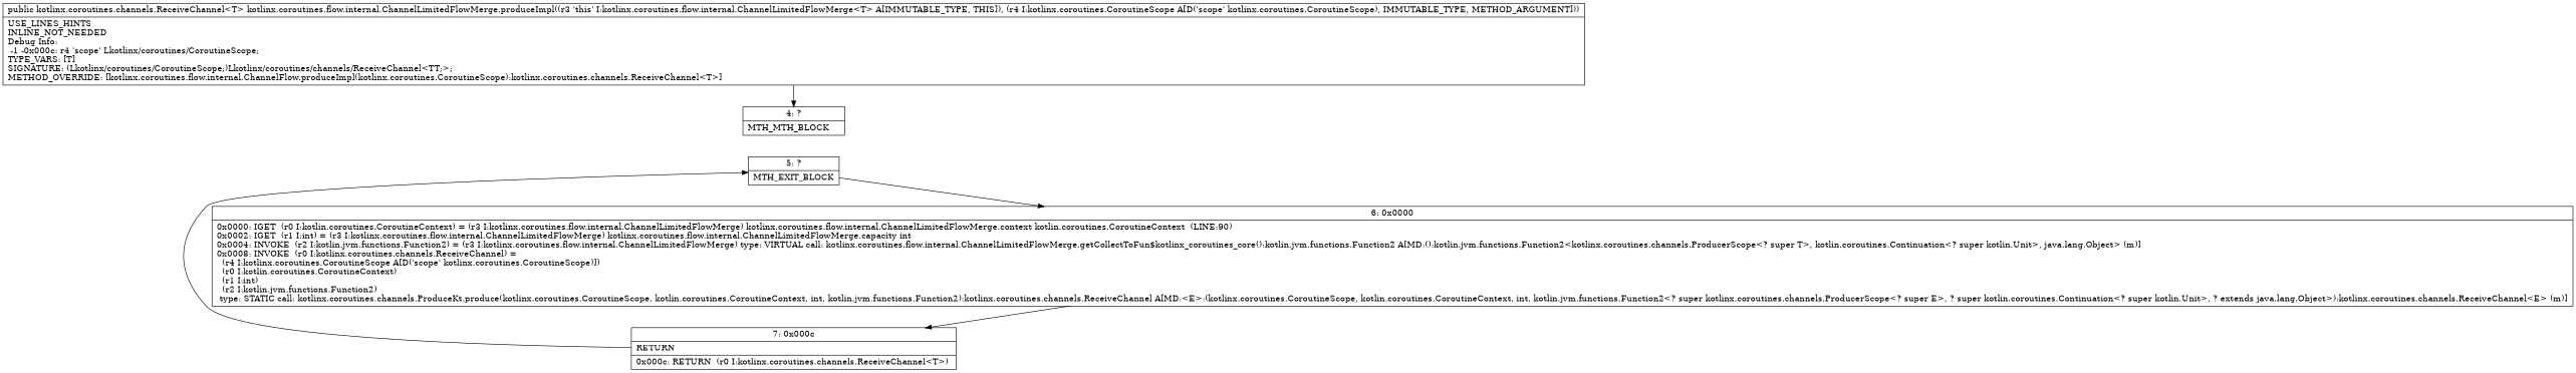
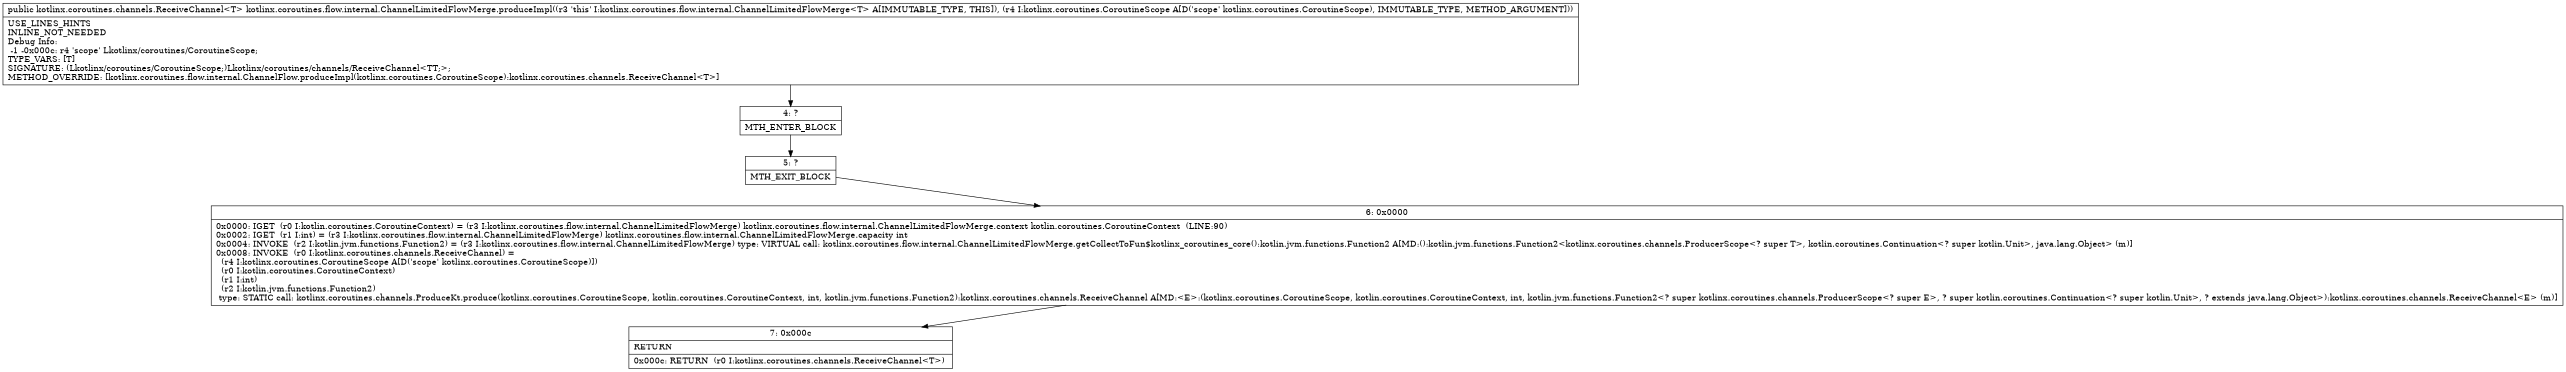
  digraph {
    node [shape=record]
-   n1 [label="{4\:\ ?|MTH_MTH_BLOCK\l}"]
+   n1 [label="{4\:\ ?|MTH_ENTER_BLOCK\l}"]
    n2 [label="{6\:\ 0x0000|0x0000: IGET  (r0 I:kotlin.coroutines.CoroutineContext) = (r3 I:kotlinx.coroutines.flow.internal.ChannelLimitedFlowMerge) kotlinx.coroutines.flow.internal.ChannelLimitedFlowMerge.context kotlin.coroutines.CoroutineContext  (LINE:90)\l0x0002: IGET  (r1 I:int) = (r3 I:kotlinx.coroutines.flow.internal.ChannelLimitedFlowMerge) kotlinx.coroutines.flow.internal.ChannelLimitedFlowMerge.capacity int \l0x0004: INVOKE  (r2 I:kotlin.jvm.functions.Function2) = (r3 I:kotlinx.coroutines.flow.internal.ChannelLimitedFlowMerge) type: VIRTUAL call: kotlinx.coroutines.flow.internal.ChannelLimitedFlowMerge.getCollectToFun$kotlinx_coroutines_core():kotlin.jvm.functions.Function2 A[MD:():kotlin.jvm.functions.Function2\<kotlinx.coroutines.channels.ProducerScope\<? super T\>, kotlin.coroutines.Continuation\<? super kotlin.Unit\>, java.lang.Object\> (m)]\l0x0008: INVOKE  (r0 I:kotlinx.coroutines.channels.ReceiveChannel) = \l  (r4 I:kotlinx.coroutines.CoroutineScope A[D('scope' kotlinx.coroutines.CoroutineScope)])\l  (r0 I:kotlin.coroutines.CoroutineContext)\l  (r1 I:int)\l  (r2 I:kotlin.jvm.functions.Function2)\l type: STATIC call: kotlinx.coroutines.channels.ProduceKt.produce(kotlinx.coroutines.CoroutineScope, kotlin.coroutines.CoroutineContext, int, kotlin.jvm.functions.Function2):kotlinx.coroutines.channels.ReceiveChannel A[MD:\<E\>:(kotlinx.coroutines.CoroutineScope, kotlin.coroutines.CoroutineContext, int, kotlin.jvm.functions.Function2\<? super kotlinx.coroutines.channels.ProducerScope\<? super E\>, ? super kotlin.coroutines.Continuation\<? super kotlin.Unit\>, ? extends java.lang.Object\>):kotlinx.coroutines.channels.ReceiveChannel\<E\> (m)]\l}"]
    n3 [label="{7\:\ 0x000c|RETURN\l|0x000c: RETURN  (r0 I:kotlinx.coroutines.channels.ReceiveChannel\<T\>) \l}"]
    n4 [label="{5\:\ ?|MTH_EXIT_BLOCK\l}"]
    n5 [label="{public kotlinx.coroutines.channels.ReceiveChannel\<T\> kotlinx.coroutines.flow.internal.ChannelLimitedFlowMerge.produceImpl((r3 'this' I:kotlinx.coroutines.flow.internal.ChannelLimitedFlowMerge\<T\> A[IMMUTABLE_TYPE, THIS]), (r4 I:kotlinx.coroutines.CoroutineScope A[D('scope' kotlinx.coroutines.CoroutineScope), IMMUTABLE_TYPE, METHOD_ARGUMENT]))  | USE_LINES_HINTS\lINLINE_NOT_NEEDED\lDebug Info:\l  \-1 \-0x000c: r4 'scope' Lkotlinx\/coroutines\/CoroutineScope;\lTYPE_VARS: [T]\lSIGNATURE: (Lkotlinx\/coroutines\/CoroutineScope;)Lkotlinx\/coroutines\/channels\/ReceiveChannel\<TT;\>;\lMETHOD_OVERRIDE: [kotlinx.coroutines.flow.internal.ChannelFlow.produceImpl(kotlinx.coroutines.CoroutineScope):kotlinx.coroutines.channels.ReceiveChannel\<T\>]\l}"]
    n2 -> n3
-   n3 -> n4
+   n1 -> n4
    n4 -> n2
    n5 -> n1
  }
